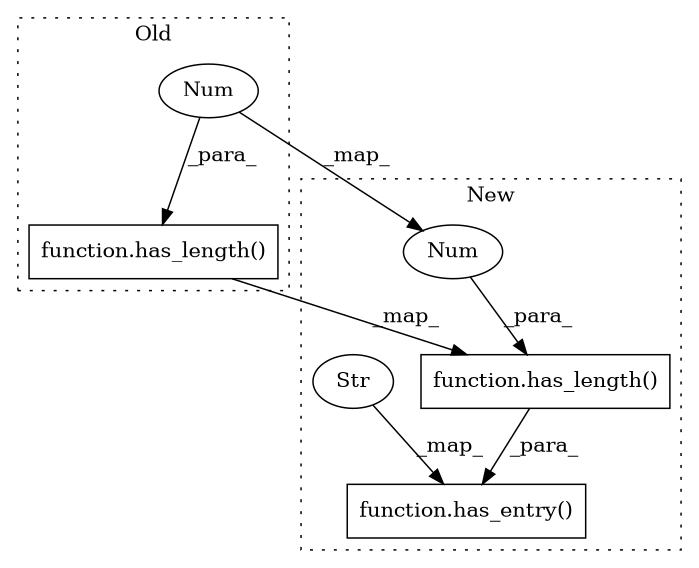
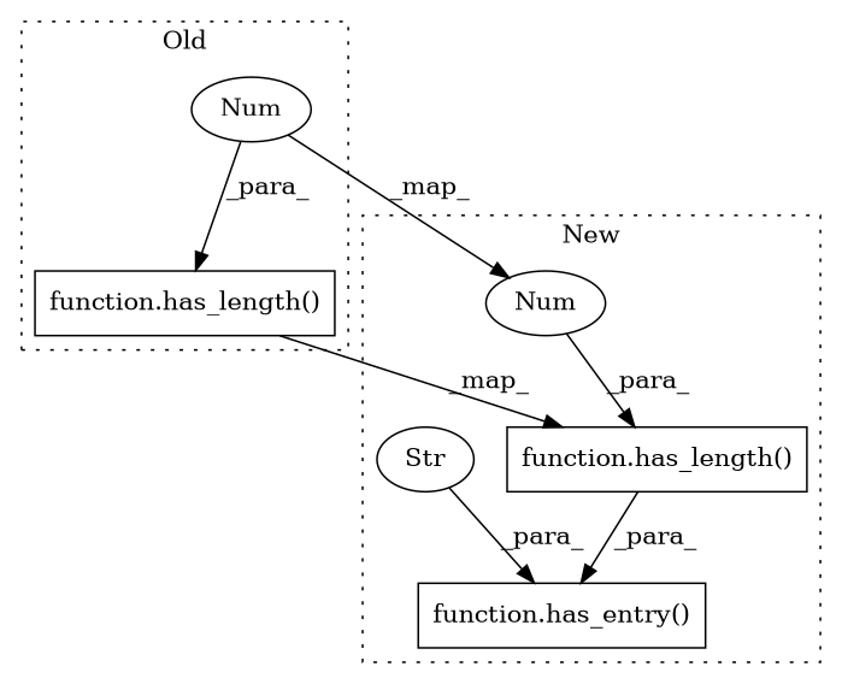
  digraph {
    node [a=75 l="11,1" shape=box]
    n1 [label="function.has_length()" s="3059,3071"]
    n2 [a=76 l=1 label=Num s=3070 shape=ellipse]
    n3 [label="function.has_length()" s="3347,3359"]
    n4 [a=76 l=1 label=Num s=3358 shape=ellipse]
    n5 [l="10,1" label="function.has_entry()" s="3329,3360"]
    n6 [a=66 l=6 label=Str s=3339 shape=ellipse]
    subgraph cluster_1 {
      label=Old
      style=dotted
      n1
      n2
    }
    subgraph cluster_2 {
      label=New
      style=dotted
      n3
      n4
      n5
      n6
    }
    n1 -> n3 [label=_map_]
    n2 -> n1 [label=_para_]
    n2 -> n4 [label=_map_]
    n3 -> n5 [label=_para_]
    n4 -> n3 [label=_para_]
-   n6 -> n5 [label=_map_]
+   n6 -> n5 [label=_para_]
  }
